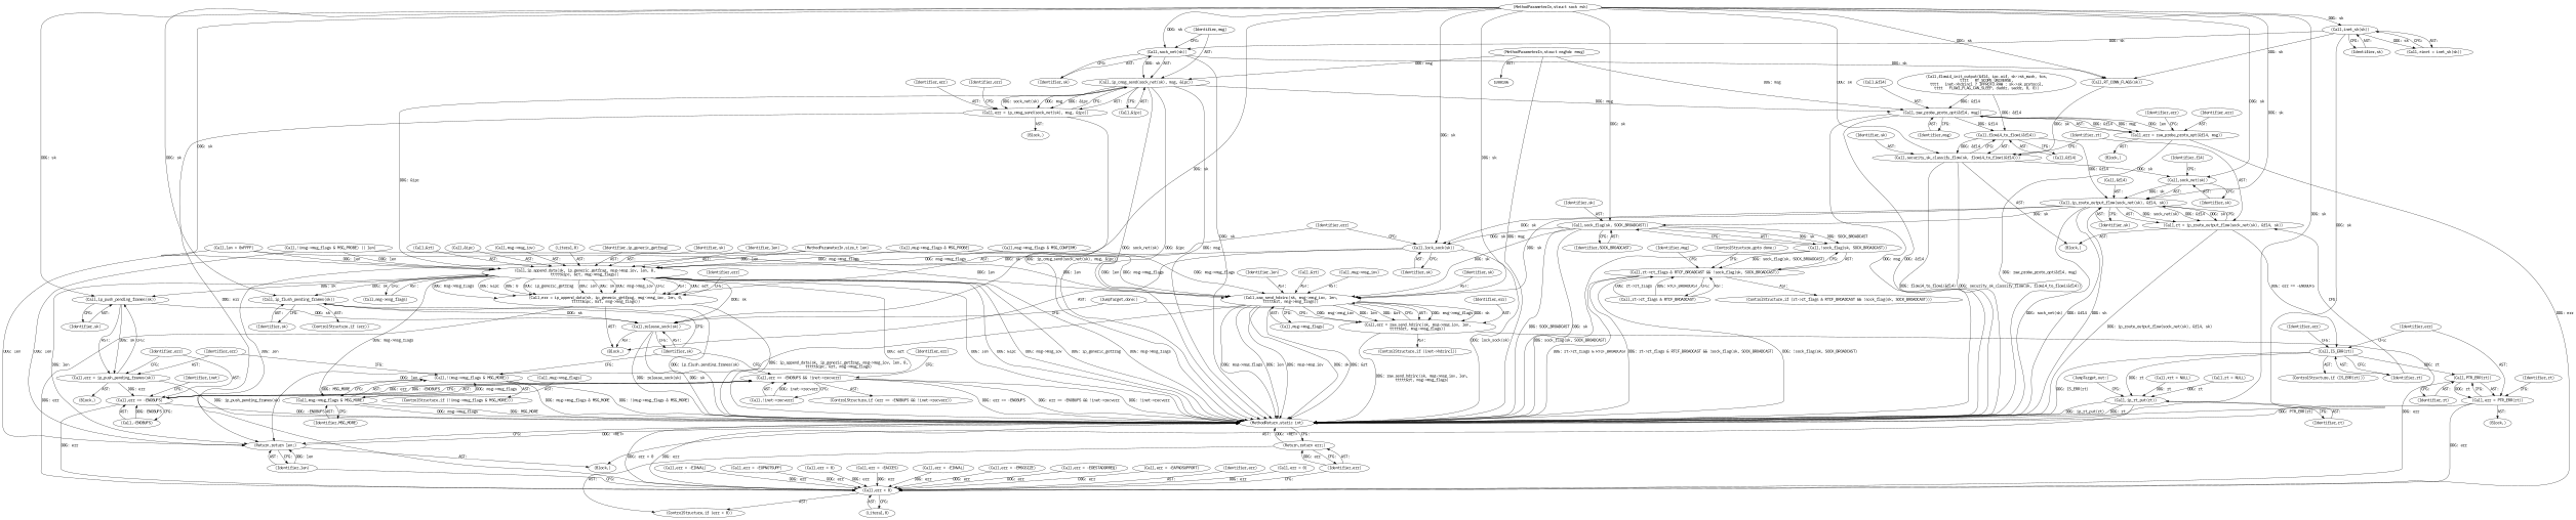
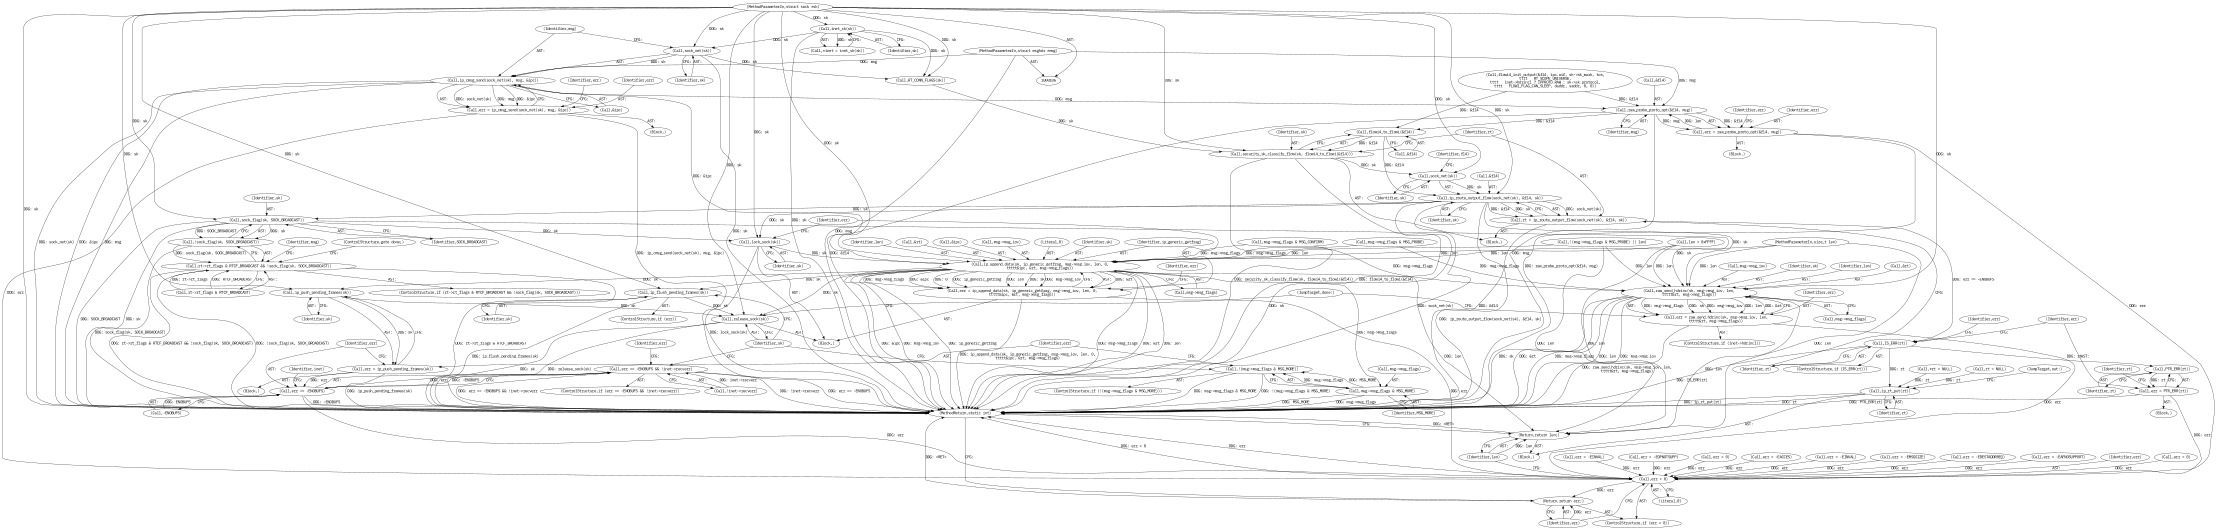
  digraph {
    fontname="IBM Plex Mono"
    node [fontname="IBM Plex Mono"]
    edge [fontname="IBM Plex Mono"]
    n1 [label="(Call,ip_cmsg_send(sock_net(sk), msg, &ipc))"]
    n2 [label="(Call,err = ip_cmsg_send(sock_net(sk), msg, &ipc))"]
    n3 [label="(Call,raw_probe_proto_opt(&fl4, msg))"]
    n4 [label="(Call,ip_append_data(sk, ip_generic_getfrag, msg->msg_iov, len, 0,\n\t\t\t\t\t&ipc, &rt, msg->msg_flags))"]
    n5 [label="(Call,&ipc)"]
    n6 [label="(MethodReturn,static int)"]
    n7 [label="(Call,err < 0)"]
    n8 [label="(Block,)"]
    n9 [label="(Call,err = raw_probe_proto_opt(&fl4, msg))"]
    n10 [label="(Call,flowi4_to_flowi(&fl4))"]
    n11 [label="(Identifier,msg)"]
    n12 [label="(Call,ip_flush_pending_frames(sk))"]
    n13 [label="(Call,release_sock(sk))"]
    n14 [label="(Call,ip_push_pending_frames(sk))"]
    n15 [label="(Return,return len;)"]
    n16 [label="(Call,err = ip_append_data(sk, ip_generic_getfrag, msg->msg_iov, len, 0,\n\t\t\t\t\t&ipc, &rt, msg->msg_flags))"]
    n17 [label="(Call,msg->msg_flags & MSG_MORE)"]
    n18 [label="(Call,msg->msg_flags)"]
    n19 [label="(Return,return err;)"]
    n20 [label="(Call,sock_net(sk))"]
    n21 [label="(Call,RT_CONN_FLAGS(sk))"]
    n22 [label="(Identifier,sk)"]
    n23 [label="(Call,security_sk_classify_flow(sk, flowi4_to_flowi(&fl4)))"]
    n24 [label="(Call,inet_sk(sk))"]
    n25 [label="(Call,*inet = inet_sk(sk))"]
    n26 [label="(Identifier,sk)"]
    n27 [label="(MethodParameterIn,struct sock *sk)"]
    n28 [label="(Call,sock_net(sk))"]
    n29 [label="(Call,ip_route_output_flow(sock_net(sk), &fl4, sk))"]
    n30 [label="(Call,sock_flag(sk, SOCK_BROADCAST))"]
    n31 [label="(Call,raw_send_hdrinc(sk, msg->msg_iov, len,\n\t\t\t\t\t&rt, msg->msg_flags))"]
    n32 [label="(Call,lock_sock(sk))"]
    1000106
    n34 [label="(Block,)"]
    n35 [label="(Identifier,sk)"]
    n36 [label="(Call,rt = ip_route_output_flow(sock_net(sk), &fl4, sk))"]
    n37 [label="(Identifier,sk)"]
    n38 [label="(Call,!sock_flag(sk, SOCK_BROADCAST))"]
    n39 [label="(Identifier,SOCK_BROADCAST)"]
    n40 [label="(Call,err = raw_send_hdrinc(sk, msg->msg_iov, len,\n\t\t\t\t\t&rt, msg->msg_flags))"]
    n41 [label="(Call,msg->msg_flags)"]
    n42 [label="(Identifier,sk)"]
    n43 [label="(Block,)"]
    n44 [label="(ControlStructure,if (err))"]
    n45 [label="(Identifier,sk)"]
    n46 [label="(Identifier,sk)"]
    n47 [label="(Call,err = ip_push_pending_frames(sk))"]
    n48 [label="(Identifier,sk)"]
    n49 [label="(MethodParameterIn,struct msghdr *msg)"]
    n50 [label="(Literal,0)"]
    n51 [label="(ControlStructure,if (err < 0))"]
    n52 [label="(Identifier,err)"]
    n53 [label="(Block,)"]
    n54 [label="(Call,&fl4)"]
    n55 [label="(Call,IS_ERR(rt))"]
    n56 [label="(Call,PTR_ERR(rt))"]
    n57 [label="(Call,ip_rt_put(rt))"]
    n58 [label="(Identifier,rt)"]
    n59 [label="(ControlStructure,if (IS_ERR(rt)))"]
    n60 [label="(Call,err = PTR_ERR(rt))"]
    n61 [label="(Identifier,rt)"]
    n62 [label="(Identifier,rt)"]
    n63 [label="(Block,)"]
    n64 [label="(Block,)"]
    n65 [label="(Call,rt->rt_flags & RTCF_BROADCAST && !sock_flag(sk, SOCK_BROADCAST))"]
    n66 [label="(Call,rt->rt_flags & RTCF_BROADCAST)"]
    n67 [label="(ControlStructure,if (rt->rt_flags & RTCF_BROADCAST && !sock_flag(sk, SOCK_BROADCAST)))"]
    n68 [label="(ControlStructure,if (inet->hdrincl))"]
    n69 [label="(Identifier,len)"]
    n70 [label="(Call,!(msg->msg_flags & MSG_MORE))"]
    n71 [label="(Identifier,MSG_MORE)"]
    n72 [label="(Call,err == -ENOBUFS && !inet->recverr)"]
    n73 [label="(ControlStructure,if (!(msg->msg_flags & MSG_MORE)))"]
    n74 [label="(Call,err == -ENOBUFS)"]
    n75 [label="(Block,)"]
    n76 [label="(Call,-ENOBUFS)"]
    n77 [label="(Call,!inet->recverr)"]
    n78 [label="(ControlStructure,if (err == -ENOBUFS && !inet->recverr))"]
    n79 [label="(Call,msg->msg_iov)"]
    n80 [label="(Call,err = -EINVAL)"]
    n81 [label="(Identifier,sk)"]
    n82 [label="(JumpTarget,done:)"]
    n83 [label="(Identifier,err)"]
    n84 [label="(Identifier,len)"]
    n85 [label="(Call,rt = NULL)"]
    n86 [label="(Identifier,msg)"]
    n87 [label="(Identifier,sk)"]
    n88 [label="(Call,msg->msg_flags & MSG_CONFIRM)"]
    n89 [label="(Identifier,sk)"]
    n90 [label="(Call,&rt)"]
    n91 [label="(Call,err = -EOPNOTSUPP)"]
    n92 [label="(Call,&fl4)"]
    n93 [label="(JumpTarget,out:)"]
    n94 [label="(Identifier,err)"]
    n95 [label="(Call,!(msg->msg_flags & MSG_PROBE) || len)"]
    n96 [label="(Identifier,err)"]
    n97 [label="(Call,&ipc)"]
    n98 [label="(Identifier,err)"]
    n99 [label="(Call,msg->msg_iov)"]
    n100 [label="(Identifier,err)"]
    n101 [label="(ControlStructure,goto done;)"]
    n102 [label="(Identifier,err)"]
    n103 [label="(Call,err = 0)"]
    n104 [label="(Identifier,sk)"]
    n105 [label="(Call,err = -EACCES)"]
    n106 [label="(Call,flowi4_init_output(&fl4, ipc.oif, sk->sk_mark, tos,\n\t\t\t\t   RT_SCOPE_UNIVERSE,\n\t\t\t\t   inet->hdrincl ? IPPROTO_RAW : sk->sk_protocol,\n\t\t\t\t   FLOWI_FLAG_CAN_SLEEP, daddr, saddr, 0, 0))"]
    n107 [label="(Call,&fl4)"]
    n108 [label="(Identifier,err)"]
    n109 [label="(Call,err = -EINVAL)"]
    n110 [label="(Identifier,msg)"]
    n111 [label="(Identifier,inet)"]
    n112 [label="(Identifier,err)"]
    n113 [label="(Call,err = -EMSGSIZE)"]
    n114 [label="(Identifier,fl4)"]
    n115 [label="(Identifier,len)"]
    n116 [label="(Call,msg->msg_flags)"]
    n117 [label="(Literal,0)"]
    n118 [label="(Identifier,rt)"]
    n119 [label="(Identifier,rt)"]
    n120 [label="(Identifier,err)"]
    n121 [label="(Call,err = -EDESTADDRREQ)"]
    n122 [label="(Call,msg->msg_flags & MSG_PROBE)"]
    n123 [label="(Identifier,err)"]
    n124 [label="(Call,&rt)"]
    n125 [label="(Identifier,ip_generic_getfrag)"]
    n126 [label="(Call,err = -EAFNOSUPPORT)"]
    n127 [label="(Call,*rt = NULL)"]
    n128 [label="(Identifier,err)"]
    n129 [label="(Call,len > 0xFFFF)"]
    n130 [label="(Identifier,err)"]
    n131 [label="(Identifier,err)"]
    n132 [label="(Call,err = 0)"]
    n133 [label="(MethodParameterIn,size_t len)"]
    n1 -> n2 [label="AST: "]
    n1 -> n2 [label="DDG: sock_net(sk)"]
    n1 -> n2 [label="DDG: msg"]
    n1 -> n2 [label="DDG: &ipc"]
    n1 -> n3 [label="DDG: msg"]
    n1 -> n4 [label="DDG: &ipc"]
    n1 -> n5 [label="CFG: "]
    n1 -> n6 [label="DDG: sock_net(sk)"]
    n1 -> n6 [label="DDG: &ipc"]
    n1 -> n6 [label="DDG: msg"]
    n2 -> n1 [label="CFG: "]
    n2 -> n6 [label="DDG: ip_cmsg_send(sock_net(sk), msg, &ipc)"]
    n2 -> n7 [label="DDG: err"]
    n2 -> n8 [label="AST: "]
    n3 -> n6 [label="DDG: &fl4"]
    n3 -> n6 [label="DDG: msg"]
    n3 -> n9 [label="AST: "]
    n3 -> n9 [label="DDG: &fl4"]
    n3 -> n9 [label="DDG: msg"]
    n3 -> n10 [label="DDG: &fl4"]
    n3 -> n11 [label="CFG: "]
    n4 -> n6 [label="DDG: &ipc"]
    n4 -> n6 [label="DDG: msg->msg_iov"]
    n4 -> n6 [label="DDG: ip_generic_getfrag"]
    n4 -> n6 [label="DDG: msg->msg_flags"]
    n4 -> n6 [label="DDG: &rt"]
    n4 -> n6 [label="DDG: len"]
    n4 -> n12 [label="DDG: sk"]
    n4 -> n13 [label="DDG: sk"]
    n4 -> n14 [label="DDG: sk"]
    n4 -> n15 [label="DDG: len"]
    n4 -> n16 [label="AST: "]
    n4 -> n16 [label="DDG: &rt"]
    n4 -> n16 [label="DDG: msg->msg_flags"]
    n4 -> n16 [label="DDG: &ipc"]
    n4 -> n16 [label="DDG: 0"]
    n4 -> n16 [label="DDG: ip_generic_getfrag"]
    n4 -> n16 [label="DDG: len"]
    n4 -> n16 [label="DDG: sk"]
    n4 -> n16 [label="DDG: msg->msg_iov"]
    n4 -> n17 [label="DDG: msg->msg_flags"]
    n4 -> n18 [label="CFG: "]
    n5 -> n1 [label="AST: "]
    n6 -> n15 [label="CFG: "]
    n6 -> n19 [label="CFG: "]
    n7 -> n6 [label="DDG: err < 0"]
    n7 -> n6 [label="DDG: err"]
+   n7 -> n19 [label="DDG: err"]
    n7 -> n50 [label="CFG: "]
    n7 -> n51 [label="AST: "]
    n9 -> n3 [label="DDG: len"]
    n9 -> n6 [label="DDG: raw_probe_proto_opt(&fl4, msg)"]
    n9 -> n7 [label="DDG: err"]
    n9 -> n53 [label="AST: "]
    n10 -> n23 [label="AST: "]
    n10 -> n23 [label="DDG: &fl4"]
    n10 -> n29 [label="DDG: &fl4"]
    n10 -> n54 [label="CFG: "]
    n11 -> n3 [label="AST: "]
    n12 -> n6 [label="DDG: ip_flush_pending_frames(sk)"]
    n12 -> n13 [label="DDG: sk"]
    n12 -> n44 [label="AST: "]
    n12 -> n45 [label="CFG: "]
    n13 -> n6 [label="DDG: sk"]
    n13 -> n6 [label="DDG: release_sock(sk)"]
    n13 -> n43 [label="AST: "]
    n13 -> n46 [label="CFG: "]
    n14 -> n13 [label="DDG: sk"]
    n14 -> n47 [label="AST: "]
    n14 -> n47 [label="DDG: sk"]
    n14 -> n48 [label="CFG: "]
    n15 -> n6 [label="DDG: <RET>"]
    n15 -> n63 [label="AST: "]
    n15 -> n69 [label="CFG: "]
    n16 -> n4 [label="CFG: "]
    n16 -> n6 [label="DDG: ip_append_data(sk, ip_generic_getfrag, msg->msg_iov, len, 0,\n\t\t\t\t\t&ipc, &rt, msg->msg_flags)"]
    n16 -> n7 [label="DDG: err"]
    n16 -> n43 [label="AST: "]
    n17 -> n6 [label="DDG: msg->msg_flags"]
    n17 -> n6 [label="DDG: MSG_MORE"]
    n17 -> n70 [label="AST: "]
    n17 -> n70 [label="DDG: msg->msg_flags"]
    n17 -> n70 [label="DDG: MSG_MORE"]
    n17 -> n71 [label="CFG: "]
    n18 -> n4 [label="AST: "]
    n19 -> n6 [label="DDG: <RET>"]
    n19 -> n51 [label="AST: "]
    n19 -> n52 [label="CFG: "]
    n20 -> n1 [label="AST: "]
    n20 -> n1 [label="DDG: sk"]
    n20 -> n6 [label="DDG: sk"]
    n20 -> n21 [label="DDG: sk"]
    n20 -> n22 [label="CFG: "]
    n21 -> n23 [label="DDG: sk"]
    n22 -> n20 [label="AST: "]
    n23 -> n6 [label="DDG: security_sk_classify_flow(sk, flowi4_to_flowi(&fl4))"]
    n23 -> n6 [label="DDG: flowi4_to_flowi(&fl4)"]
    n23 -> n10 [label="CFG: "]
    n23 -> n28 [label="DDG: sk"]
    n23 -> n34 [label="AST: "]
    n24 -> n6 [label="DDG: sk"]
    n24 -> n20 [label="DDG: sk"]
    n24 -> n21 [label="DDG: sk"]
    n24 -> n25 [label="AST: "]
    n24 -> n25 [label="DDG: sk"]
    n24 -> n26 [label="CFG: "]
    n25 -> n24 [label="CFG: "]
    n26 -> n24 [label="AST: "]
    n27 -> n4 [label="DDG: sk"]
    n27 -> n6 [label="DDG: sk"]
    n27 -> n12 [label="DDG: sk"]
    n27 -> n13 [label="DDG: sk"]
    n27 -> n14 [label="DDG: sk"]
    n27 -> n20 [label="DDG: sk"]
    n27 -> n21 [label="DDG: sk"]
    n27 -> n23 [label="DDG: sk"]
    n27 -> n24 [label="DDG: sk"]
    n27 -> n28 [label="DDG: sk"]
    n27 -> n29 [label="DDG: sk"]
    n27 -> n30 [label="DDG: sk"]
    n27 -> n31 [label="DDG: sk"]
    n27 -> n32 [label="DDG: sk"]
+   n27 -> 1000106 [label="AST: "]
    n28 -> n29 [label="AST: "]
    n28 -> n29 [label="DDG: sk"]
    n28 -> n35 [label="CFG: "]
    n29 -> n6 [label="DDG: &fl4"]
    n29 -> n6 [label="DDG: sk"]
    n29 -> n6 [label="DDG: sock_net(sk)"]
    n29 -> n30 [label="DDG: sk"]
    n29 -> n31 [label="DDG: sk"]
    n29 -> n32 [label="DDG: sk"]
    n29 -> n36 [label="AST: "]
    n29 -> n36 [label="DDG: sock_net(sk)"]
    n29 -> n36 [label="DDG: &fl4"]
    n29 -> n36 [label="DDG: sk"]
    n29 -> n37 [label="CFG: "]
    n30 -> n6 [label="DDG: SOCK_BROADCAST"]
    n30 -> n6 [label="DDG: sk"]
    n30 -> n31 [label="DDG: sk"]
    n30 -> n32 [label="DDG: sk"]
    n30 -> n38 [label="AST: "]
    n30 -> n38 [label="DDG: sk"]
    n30 -> n38 [label="DDG: SOCK_BROADCAST"]
    n30 -> n39 [label="CFG: "]
    n31 -> n6 [label="DDG: sk"]
    n31 -> n6 [label="DDG: &rt"]
    n31 -> n6 [label="DDG: msg->msg_flags"]
    n31 -> n6 [label="DDG: len"]
    n31 -> n6 [label="DDG: msg->msg_iov"]
    n31 -> n15 [label="DDG: len"]
    n31 -> n40 [label="AST: "]
    n31 -> n40 [label="DDG: msg->msg_flags"]
    n31 -> n40 [label="DDG: sk"]
    n31 -> n40 [label="DDG: msg->msg_iov"]
    n31 -> n40 [label="DDG: len"]
    n31 -> n40 [label="DDG: &rt"]
    n31 -> n41 [label="CFG: "]
    n32 -> n4 [label="DDG: sk"]
    n32 -> n6 [label="DDG: lock_sock(sk)"]
    n32 -> n42 [label="CFG: "]
    n32 -> n43 [label="AST: "]
    n35 -> n28 [label="AST: "]
    n36 -> n6 [label="DDG: ip_route_output_flow(sock_net(sk), &fl4, sk)"]
    n36 -> n29 [label="CFG: "]
    n36 -> n34 [label="AST: "]
    n36 -> n55 [label="DDG: err == -ENOBUFS"]
    n37 -> n29 [label="AST: "]
    n38 -> n6 [label="DDG: sock_flag(sk, SOCK_BROADCAST)"]
    n38 -> n30 [label="CFG: "]
    n38 -> n65 [label="AST: "]
    n38 -> n65 [label="DDG: sock_flag(sk, SOCK_BROADCAST)"]
    n39 -> n30 [label="AST: "]
    n40 -> n6 [label="DDG: raw_send_hdrinc(sk, msg->msg_iov, len,\n\t\t\t\t\t&rt, msg->msg_flags)"]
    n40 -> n7 [label="DDG: err"]
    n40 -> n31 [label="CFG: "]
    n40 -> n68 [label="AST: "]
    n41 -> n31 [label="AST: "]
    n42 -> n32 [label="AST: "]
    n45 -> n12 [label="AST: "]
    n46 -> n12 [label="CFG: "]
    n46 -> n13 [label="AST: "]
    n46 -> n70 [label="CFG: "]
    n46 -> n72 [label="CFG: "]
    n47 -> n6 [label="DDG: ip_push_pending_frames(sk)"]
    n47 -> n14 [label="CFG: "]
    n47 -> n74 [label="DDG: err"]
    n47 -> n75 [label="AST: "]
    n48 -> n14 [label="AST: "]
    n49 -> n1 [label="DDG: msg"]
    n49 -> n3 [label="DDG: msg"]
    n49 -> n6 [label="DDG: msg"]
    n49 -> 1000106 [label="AST: "]
    n50 -> n7 [label="AST: "]
    n52 -> n7 [label="CFG: "]
    n52 -> n19 [label="AST: "]
    n52 -> n19 [label="DDG: err"]
    n54 -> n10 [label="AST: "]
    n55 -> n6 [label="DDG: IS_ERR(rt)"]
    n55 -> n56 [label="DDG: rt"]
    n55 -> n57 [label="DDG: rt"]
    n55 -> n58 [label="CFG: "]
    n55 -> n59 [label="AST: "]
    n56 -> n60 [label="AST: "]
    n56 -> n60 [label="DDG: rt"]
    n56 -> n61 [label="CFG: "]
    n57 -> n6 [label="DDG: ip_rt_put(rt)"]
    n57 -> n6 [label="DDG: rt"]
    n57 -> n62 [label="CFG: "]
    n57 -> n63 [label="AST: "]
    n58 -> n36 [label="CFG: "]
    n58 -> n55 [label="AST: "]
    n60 -> n6 [label="DDG: PTR_ERR(rt)"]
    n60 -> n7 [label="DDG: err"]
    n60 -> n56 [label="CFG: "]
    n60 -> n64 [label="AST: "]
    n61 -> n56 [label="AST: "]
    n62 -> n57 [label="AST: "]
    n65 -> n6 [label="DDG: rt->rt_flags & RTCF_BROADCAST && !sock_flag(sk, SOCK_BROADCAST)"]
    n65 -> n6 [label="DDG: !sock_flag(sk, SOCK_BROADCAST)"]
    n65 -> n6 [label="DDG: rt->rt_flags & RTCF_BROADCAST"]
    n65 -> n38 [label="CFG: "]
    n65 -> n66 [label="CFG: "]
    n65 -> n67 [label="AST: "]
    n66 -> n65 [label="AST: "]
    n66 -> n65 [label="DDG: rt->rt_flags"]
    n66 -> n65 [label="DDG: RTCF_BROADCAST"]
    n69 -> n7 [label="CFG: "]
    n69 -> n15 [label="AST: "]
    n69 -> n15 [label="DDG: len"]
    n70 -> n6 [label="DDG: msg->msg_flags & MSG_MORE"]
    n70 -> n6 [label="DDG: !(msg->msg_flags & MSG_MORE)"]
    n70 -> n17 [label="CFG: "]
    n70 -> n73 [label="AST: "]
    n71 -> n17 [label="AST: "]
    n72 -> n6 [label="DDG: err == -ENOBUFS && !inet->recverr"]
    n72 -> n6 [label="DDG: !inet->recverr"]
    n72 -> n6 [label="DDG: err == -ENOBUFS"]
    n72 -> n74 [label="CFG: "]
    n72 -> n77 [label="CFG: "]
    n72 -> n78 [label="AST: "]
    n74 -> n6 [label="DDG: -ENOBUFS"]
    n74 -> n7 [label="DDG: err"]
    n74 -> n72 [label="AST: "]
    n74 -> n72 [label="DDG: err"]
    n74 -> n72 [label="DDG: -ENOBUFS"]
    n74 -> n76 [label="CFG: "]
    n76 -> n74 [label="AST: "]
    n76 -> n74 [label="DDG: ENOBUFS"]
    n77 -> n72 [label="AST: "]
    n77 -> n72 [label="DDG: inet->recverr"]
    n79 -> n31 [label="AST: "]
    n80 -> n7 [label="DDG: err"]
    n81 -> n4 [label="AST: "]
    n82 -> n13 [label="CFG: "]
    n82 -> n40 [label="CFG: "]
    n83 -> n9 [label="CFG: "]
    n84 -> n4 [label="AST: "]
    n85 -> n57 [label="DDG: rt"]
    n86 -> n65 [label="CFG: "]
    n87 -> n23 [label="AST: "]
    n88 -> n4 [label="DDG: msg->msg_flags"]
    n88 -> n31 [label="DDG: msg->msg_flags"]
    n89 -> n30 [label="AST: "]
    n90 -> n4 [label="AST: "]
    n91 -> n7 [label="DDG: err"]
    n92 -> n3 [label="AST: "]
    n93 -> n57 [label="CFG: "]
    n94 -> n2 [label="CFG: "]
    n95 -> n4 [label="DDG: len"]
    n95 -> n15 [label="DDG: len"]
    n95 -> n31 [label="DDG: len"]
    n96 -> n16 [label="AST: "]
    n96 -> n32 [label="CFG: "]
    n97 -> n4 [label="AST: "]
    n98 -> n47 [label="CFG: "]
    n98 -> n74 [label="AST: "]
    n99 -> n4 [label="AST: "]
    n100 -> n47 [label="AST: "]
    n100 -> n70 [label="CFG: "]
    n101 -> n65 [label="CFG: "]
    n102 -> n9 [label="AST: "]
    n103 -> n7 [label="DDG: err"]
    n104 -> n31 [label="AST: "]
    n105 -> n7 [label="DDG: err"]
    n106 -> n3 [label="DDG: &fl4"]
    n106 -> n10 [label="DDG: &fl4"]
    n107 -> n29 [label="AST: "]
    n108 -> n55 [label="CFG: "]
    n108 -> n60 [label="AST: "]
    n109 -> n7 [label="DDG: err"]
    n110 -> n1 [label="AST: "]
    n110 -> n20 [label="CFG: "]
    n111 -> n74 [label="CFG: "]
    n112 -> n16 [label="CFG: "]
    n113 -> n7 [label="DDG: err"]
    n114 -> n28 [label="CFG: "]
    n115 -> n31 [label="AST: "]
    n116 -> n17 [label="AST: "]
    n117 -> n4 [label="AST: "]
    n118 -> n23 [label="CFG: "]
    n118 -> n36 [label="AST: "]
    n119 -> n60 [label="CFG: "]
    n120 -> n55 [label="CFG: "]
    n121 -> n7 [label="DDG: err"]
    n122 -> n4 [label="DDG: msg->msg_flags"]
    n122 -> n31 [label="DDG: msg->msg_flags"]
    n123 -> n2 [label="AST: "]
    n124 -> n31 [label="AST: "]
    n125 -> n4 [label="AST: "]
    n126 -> n7 [label="DDG: err"]
    n127 -> n57 [label="DDG: rt"]
    n128 -> n7 [label="AST: "]
    n129 -> n4 [label="DDG: len"]
    n129 -> n15 [label="DDG: len"]
    n129 -> n31 [label="DDG: len"]
    n130 -> n72 [label="CFG: "]
    n131 -> n40 [label="AST: "]
    n132 -> n7 [label="DDG: err"]
    n133 -> n4 [label="DDG: len"]
    n133 -> n15 [label="DDG: len"]
    n133 -> n31 [label="DDG: len"]
  }
